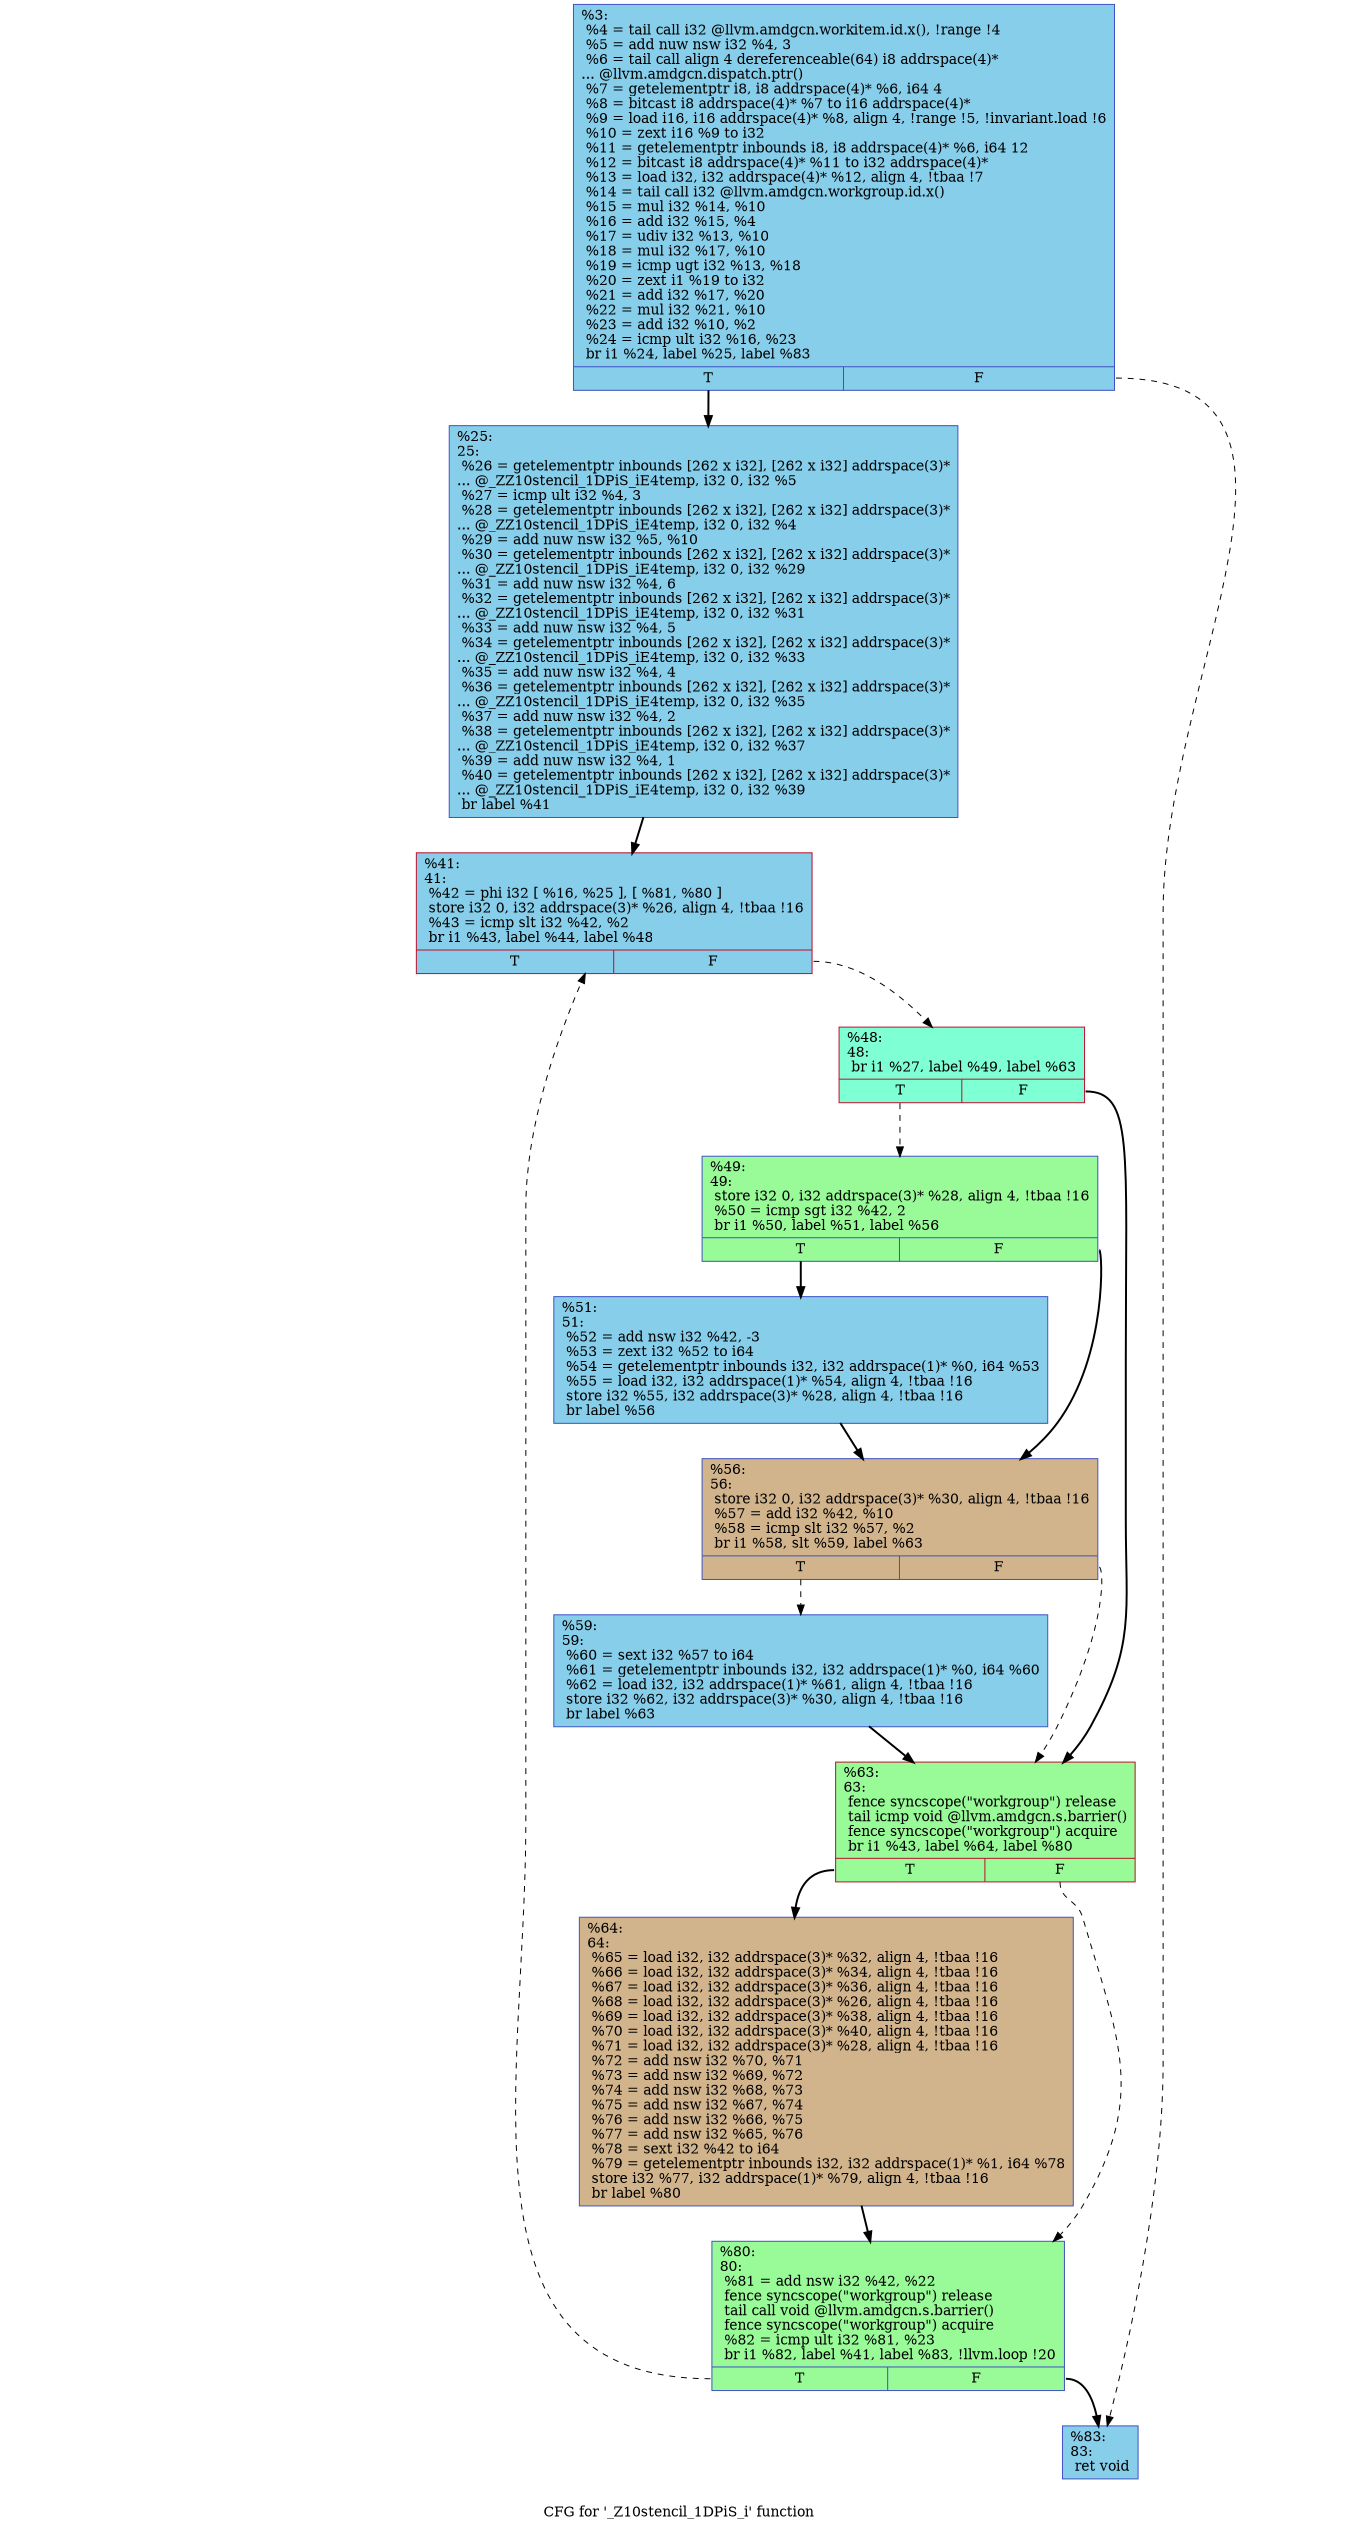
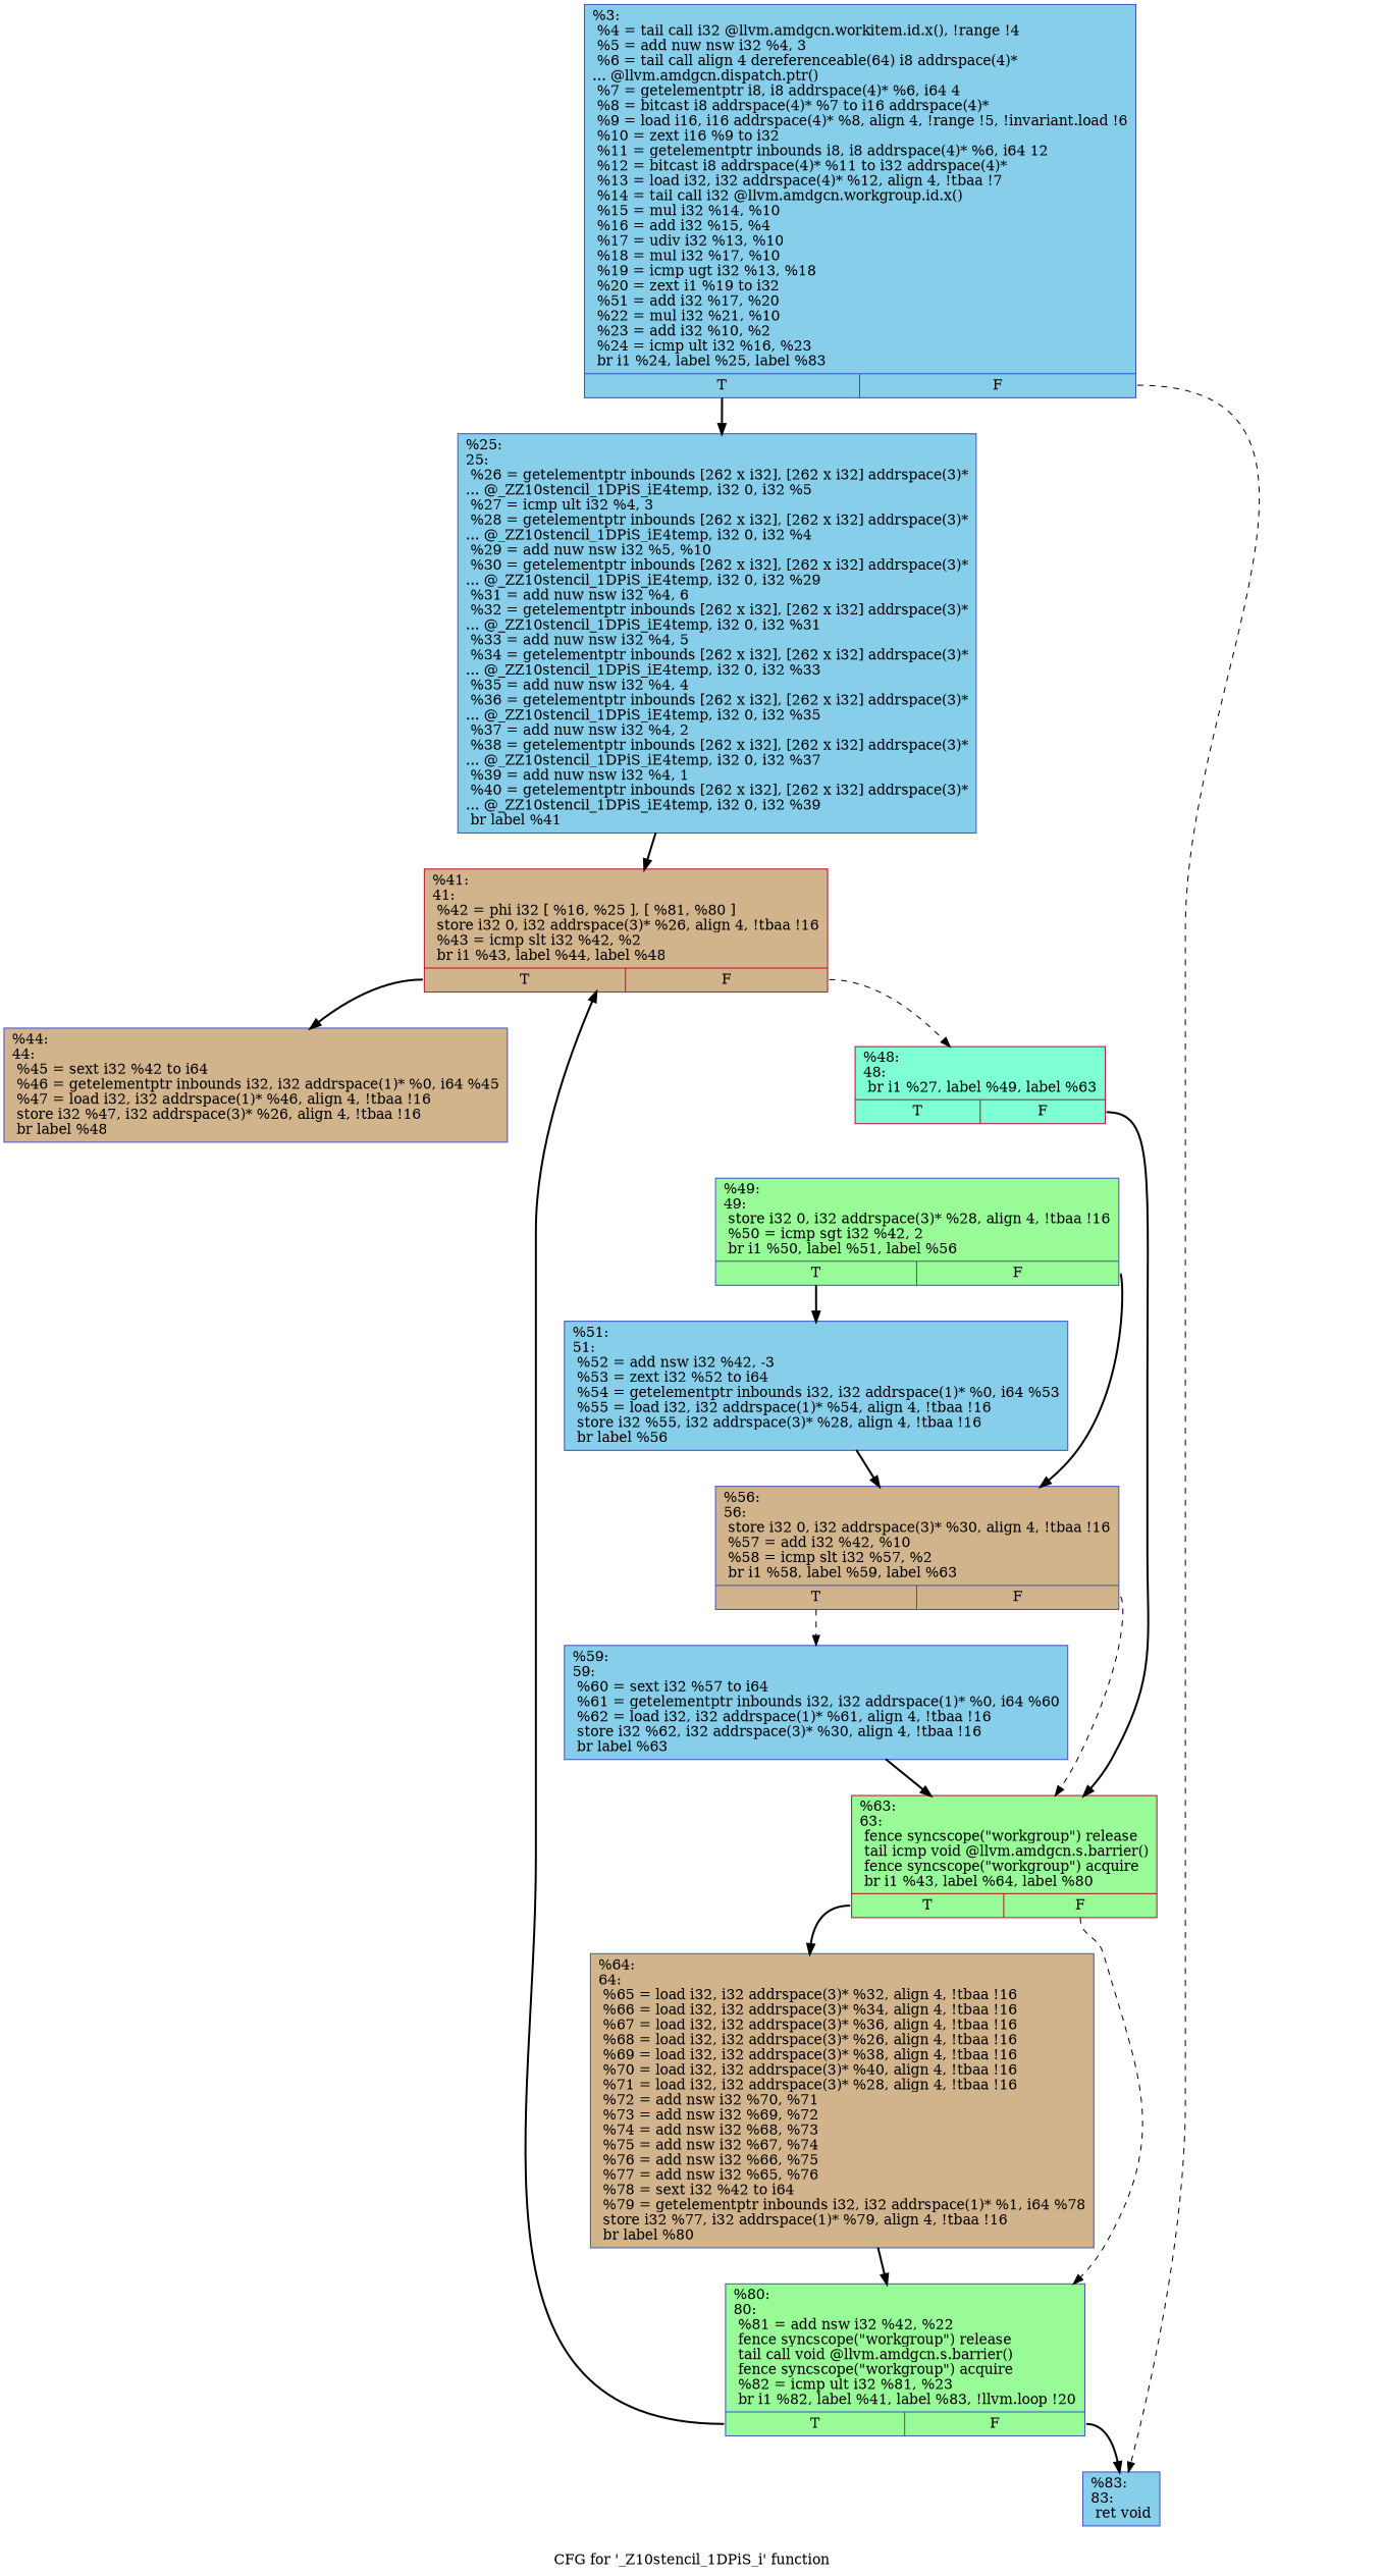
  digraph {
    label="CFG for '_Z10stencil_1DPiS_i' function"
    node [color="#3d50c3ff" fillcolor=skyblue shape=record style=filled]
    edge [style=bold tailport=s0]
-   n1 [label="{%3:\l  %4 = tail call i32 @llvm.amdgcn.workitem.id.x(), !range !4\l  %5 = add nuw nsw i32 %4, 3\l  %6 = tail call align 4 dereferenceable(64) i8 addrspace(4)*\l... @llvm.amdgcn.dispatch.ptr()\l  %7 = getelementptr i8, i8 addrspace(4)* %6, i64 4\l  %8 = bitcast i8 addrspace(4)* %7 to i16 addrspace(4)*\l  %9 = load i16, i16 addrspace(4)* %8, align 4, !range !5, !invariant.load !6\l  %10 = zext i16 %9 to i32\l  %11 = getelementptr inbounds i8, i8 addrspace(4)* %6, i64 12\l  %12 = bitcast i8 addrspace(4)* %11 to i32 addrspace(4)*\l  %13 = load i32, i32 addrspace(4)* %12, align 4, !tbaa !7\l  %14 = tail call i32 @llvm.amdgcn.workgroup.id.x()\l  %15 = mul i32 %14, %10\l  %16 = add i32 %15, %4\l  %17 = udiv i32 %13, %10\l  %18 = mul i32 %17, %10\l  %19 = icmp ugt i32 %13, %18\l  %20 = zext i1 %19 to i32\l  %21 = add i32 %17, %20\l  %22 = mul i32 %21, %10\l  %23 = add i32 %10, %2\l  %24 = icmp ult i32 %16, %23\l  br i1 %24, label %25, label %83\l|{<s0>T|<s1>F}}"]
+   n1 [label="{%3:\l  %4 = tail call i32 @llvm.amdgcn.workitem.id.x(), !range !4\l  %5 = add nuw nsw i32 %4, 3\l  %6 = tail call align 4 dereferenceable(64) i8 addrspace(4)*\l... @llvm.amdgcn.dispatch.ptr()\l  %7 = getelementptr i8, i8 addrspace(4)* %6, i64 4\l  %8 = bitcast i8 addrspace(4)* %7 to i16 addrspace(4)*\l  %9 = load i16, i16 addrspace(4)* %8, align 4, !range !5, !invariant.load !6\l  %10 = zext i16 %9 to i32\l  %11 = getelementptr inbounds i8, i8 addrspace(4)* %6, i64 12\l  %12 = bitcast i8 addrspace(4)* %11 to i32 addrspace(4)*\l  %13 = load i32, i32 addrspace(4)* %12, align 4, !tbaa !7\l  %14 = tail call i32 @llvm.amdgcn.workgroup.id.x()\l  %15 = mul i32 %14, %10\l  %16 = add i32 %15, %4\l  %17 = udiv i32 %13, %10\l  %18 = mul i32 %17, %10\l  %19 = icmp ugt i32 %13, %18\l  %20 = zext i1 %19 to i32\l  %51 = add i32 %17, %20\l  %22 = mul i32 %21, %10\l  %23 = add i32 %10, %2\l  %24 = icmp ult i32 %16, %23\l  br i1 %24, label %25, label %83\l|{<s0>T|<s1>F}}"]
    n2 [label="{%25:\l25:                                               \l  %26 = getelementptr inbounds [262 x i32], [262 x i32] addrspace(3)*\l... @_ZZ10stencil_1DPiS_iE4temp, i32 0, i32 %5\l  %27 = icmp ult i32 %4, 3\l  %28 = getelementptr inbounds [262 x i32], [262 x i32] addrspace(3)*\l... @_ZZ10stencil_1DPiS_iE4temp, i32 0, i32 %4\l  %29 = add nuw nsw i32 %5, %10\l  %30 = getelementptr inbounds [262 x i32], [262 x i32] addrspace(3)*\l... @_ZZ10stencil_1DPiS_iE4temp, i32 0, i32 %29\l  %31 = add nuw nsw i32 %4, 6\l  %32 = getelementptr inbounds [262 x i32], [262 x i32] addrspace(3)*\l... @_ZZ10stencil_1DPiS_iE4temp, i32 0, i32 %31\l  %33 = add nuw nsw i32 %4, 5\l  %34 = getelementptr inbounds [262 x i32], [262 x i32] addrspace(3)*\l... @_ZZ10stencil_1DPiS_iE4temp, i32 0, i32 %33\l  %35 = add nuw nsw i32 %4, 4\l  %36 = getelementptr inbounds [262 x i32], [262 x i32] addrspace(3)*\l... @_ZZ10stencil_1DPiS_iE4temp, i32 0, i32 %35\l  %37 = add nuw nsw i32 %4, 2\l  %38 = getelementptr inbounds [262 x i32], [262 x i32] addrspace(3)*\l... @_ZZ10stencil_1DPiS_iE4temp, i32 0, i32 %37\l  %39 = add nuw nsw i32 %4, 1\l  %40 = getelementptr inbounds [262 x i32], [262 x i32] addrspace(3)*\l... @_ZZ10stencil_1DPiS_iE4temp, i32 0, i32 %39\l  br label %41\l}"]
    n3 [label="{%83:\l83:                                               \l  ret void\l}"]
-   n4 [color="#b70d28ff" label="{%41:\l41:                                               \l  %42 = phi i32 [ %16, %25 ], [ %81, %80 ]\l  store i32 0, i32 addrspace(3)* %26, align 4, !tbaa !16\l  %43 = icmp slt i32 %42, %2\l  br i1 %43, label %44, label %48\l|{<s0>T|<s1>F}}"]
+   n4 [color="#b70d28ff" fillcolor=tan label="{%41:\l41:                                               \l  %42 = phi i32 [ %16, %25 ], [ %81, %80 ]\l  store i32 0, i32 addrspace(3)* %26, align 4, !tbaa !16\l  %43 = icmp slt i32 %42, %2\l  br i1 %43, label %44, label %48\l|{<s0>T|<s1>F}}"]
+   n5 [fillcolor=tan label="{%44:\l44:                                               \l  %45 = sext i32 %42 to i64\l  %46 = getelementptr inbounds i32, i32 addrspace(1)* %0, i64 %45\l  %47 = load i32, i32 addrspace(1)* %46, align 4, !tbaa !16\l  store i32 %47, i32 addrspace(3)* %26, align 4, !tbaa !16\l  br label %48\l}"]
    n6 [color="#b70d28ff" fillcolor=aquamarine label="{%48:\l48:                                               \l  br i1 %27, label %49, label %63\l|{<s0>T|<s1>F}}"]
    n7 [fillcolor=palegreen label="{%49:\l49:                                               \l  store i32 0, i32 addrspace(3)* %28, align 4, !tbaa !16\l  %50 = icmp sgt i32 %42, 2\l  br i1 %50, label %51, label %56\l|{<s0>T|<s1>F}}"]
    n8 [color="#b70d28ff" fillcolor=palegreen label="{%63:\l63:                                               \l  fence syncscope(\"workgroup\") release\l  tail icmp void @llvm.amdgcn.s.barrier()\l  fence syncscope(\"workgroup\") acquire\l  br i1 %43, label %64, label %80\l|{<s0>T|<s1>F}}"]
    n9 [label="{%51:\l51:                                               \l  %52 = add nsw i32 %42, -3\l  %53 = zext i32 %52 to i64\l  %54 = getelementptr inbounds i32, i32 addrspace(1)* %0, i64 %53\l  %55 = load i32, i32 addrspace(1)* %54, align 4, !tbaa !16\l  store i32 %55, i32 addrspace(3)* %28, align 4, !tbaa !16\l  br label %56\l}"]
-   n10 [fillcolor=tan label="{%56:\l56:                                               \l  store i32 0, i32 addrspace(3)* %30, align 4, !tbaa !16\l  %57 = add i32 %42, %10\l  %58 = icmp slt i32 %57, %2\l  br i1 %58, slt %59, label %63\l|{<s0>T|<s1>F}}"]
+   n10 [fillcolor=tan label="{%56:\l56:                                               \l  store i32 0, i32 addrspace(3)* %30, align 4, !tbaa !16\l  %57 = add i32 %42, %10\l  %58 = icmp slt i32 %57, %2\l  br i1 %58, label %59, label %63\l|{<s0>T|<s1>F}}"]
    n11 [fillcolor=tan label="{%64:\l64:                                               \l  %65 = load i32, i32 addrspace(3)* %32, align 4, !tbaa !16\l  %66 = load i32, i32 addrspace(3)* %34, align 4, !tbaa !16\l  %67 = load i32, i32 addrspace(3)* %36, align 4, !tbaa !16\l  %68 = load i32, i32 addrspace(3)* %26, align 4, !tbaa !16\l  %69 = load i32, i32 addrspace(3)* %38, align 4, !tbaa !16\l  %70 = load i32, i32 addrspace(3)* %40, align 4, !tbaa !16\l  %71 = load i32, i32 addrspace(3)* %28, align 4, !tbaa !16\l  %72 = add nsw i32 %70, %71\l  %73 = add nsw i32 %69, %72\l  %74 = add nsw i32 %68, %73\l  %75 = add nsw i32 %67, %74\l  %76 = add nsw i32 %66, %75\l  %77 = add nsw i32 %65, %76\l  %78 = sext i32 %42 to i64\l  %79 = getelementptr inbounds i32, i32 addrspace(1)* %1, i64 %78\l  store i32 %77, i32 addrspace(1)* %79, align 4, !tbaa !16\l  br label %80\l}"]
    n12 [fillcolor=palegreen label="{%80:\l80:                                               \l  %81 = add nsw i32 %42, %22\l  fence syncscope(\"workgroup\") release\l  tail call void @llvm.amdgcn.s.barrier()\l  fence syncscope(\"workgroup\") acquire\l  %82 = icmp ult i32 %81, %23\l  br i1 %82, label %41, label %83, !llvm.loop !20\l|{<s0>T|<s1>F}}"]
    n13 [label="{%59:\l59:                                               \l  %60 = sext i32 %57 to i64\l  %61 = getelementptr inbounds i32, i32 addrspace(1)* %0, i64 %60\l  %62 = load i32, i32 addrspace(1)* %61, align 4, !tbaa !16\l  store i32 %62, i32 addrspace(3)* %30, align 4, !tbaa !16\l  br label %63\l}"]
    n1 -> n2
    n1 -> n3 [style=dashed tailport=s1]
    n2 -> n4
+   n4 -> n5
    n4 -> n6 [style=dashed tailport=s1]
-   n6 -> n7 [style=dashed]
    n6 -> n8 [tailport=s1]
    n7 -> n9
    n7 -> n10 [tailport=s1]
    n8 -> n11
    n8 -> n12 [style=dashed tailport=s1]
    n9 -> n10
    n10 -> n8 [style=dashed tailport=s1]
    n10 -> n13 [style=dashed]
    n11 -> n12
    n12 -> n3 [tailport=s1]
-   n12 -> n4 [style=dashed]
+   n12 -> n4
    n13 -> n8
  }
